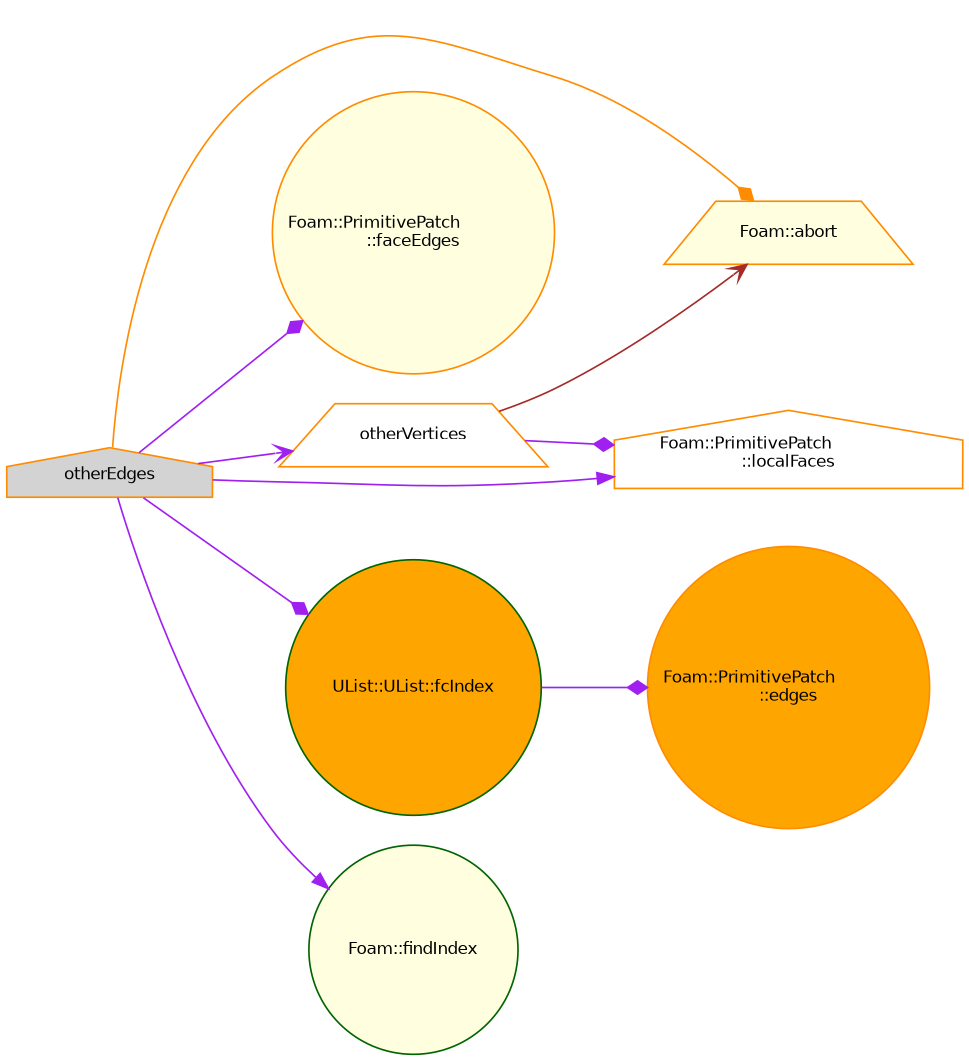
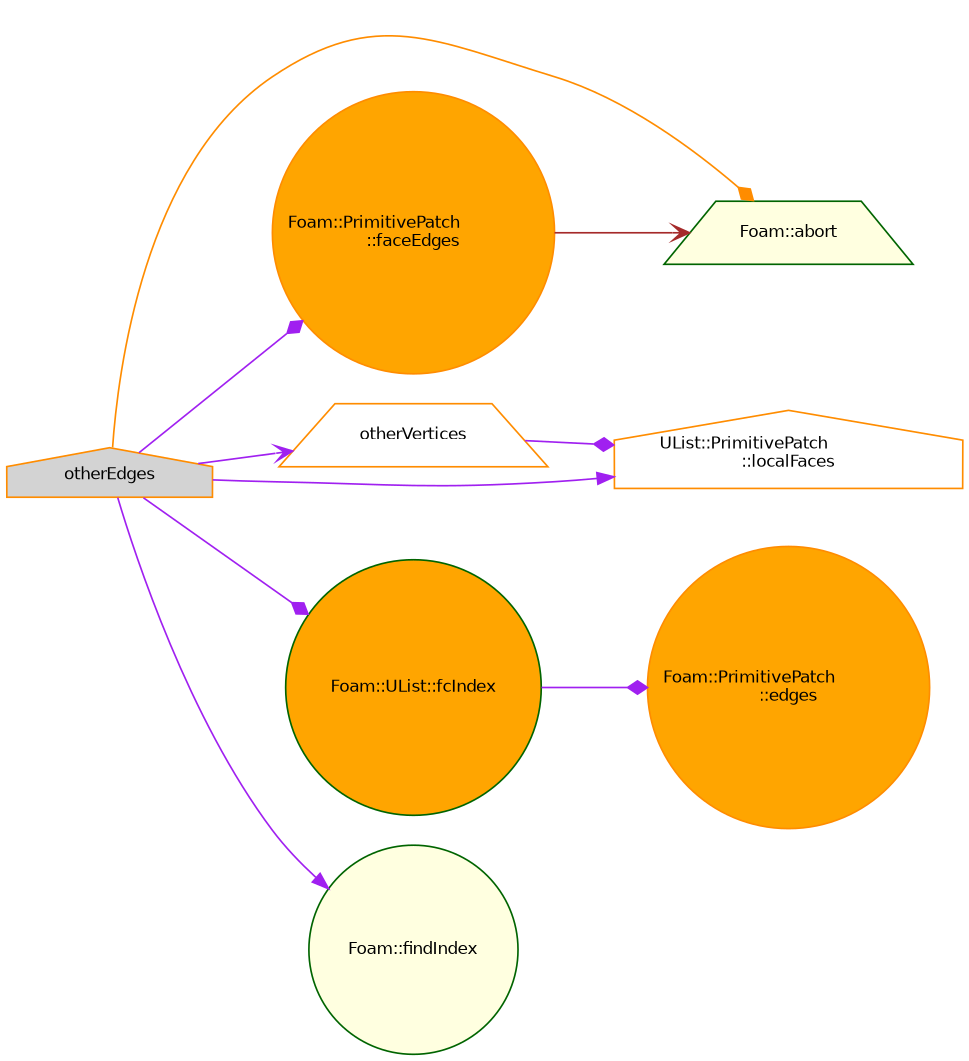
  digraph {
    rankdir=LR
    node [color=darkorange fillcolor=lightyellow fontname=Helvetica fontsize=10 shape=circle style=filled]
    edge [arrowhead=diamond color=purple fontname=Helvetica fontsize=10 labelfontname=Helvetica labelfontsize=10 style=solid]
    n1 [fillcolor=lightgrey fontcolor=black height=0.2 label=otherEdges shape=house width=0.4]
-   n2 [height=0.2 label="Foam::abort" shape=trapezium width=0.4]
-   n3 [height=0.2 label="Foam::PrimitivePatch\l::faceEdges" width=0.4]
-   n4 [color=darkgreen fillcolor=orange height=0.2 label="UList::UList::fcIndex" width=0.4]
+   n2 [color=darkgreen height=0.2 label="Foam::abort" shape=trapezium width=0.4]
+   n3 [fillcolor=orange height=0.2 label="Foam::PrimitivePatch\l::faceEdges" width=0.4]
+   n4 [color=darkgreen fillcolor=orange height=0.2 label="Foam::UList::fcIndex" width=0.4]
    n5 [color=darkgreen height=0.2 label="Foam::findIndex" width=0.4]
-   n6 [fillcolor=white height=0.2 label="Foam::PrimitivePatch\l::localFaces" shape=house width=0.4]
+   n6 [fillcolor=white height=0.2 label="UList::PrimitivePatch\l::localFaces" shape=house width=0.4]
    n7 [fillcolor=white height=0.2 label=otherVertices shape=trapezium width=0.4]
    n8 [fillcolor=orange height=0.2 label="Foam::PrimitivePatch\l::edges" width=0.4]
    n1 -> n2 [color=darkorange]
    n1 -> n3
    n1 -> n4
    n1 -> n5 [arrowhead=normal]
    n1 -> n6 [arrowhead=normal]
    n1 -> n7 [arrowhead=vee]
    n4 -> n8
-   n7 -> n2 [arrowhead=vee color=brown]
+   n3 -> n2 [arrowhead=vee color=brown]
    n7 -> n6
  }
